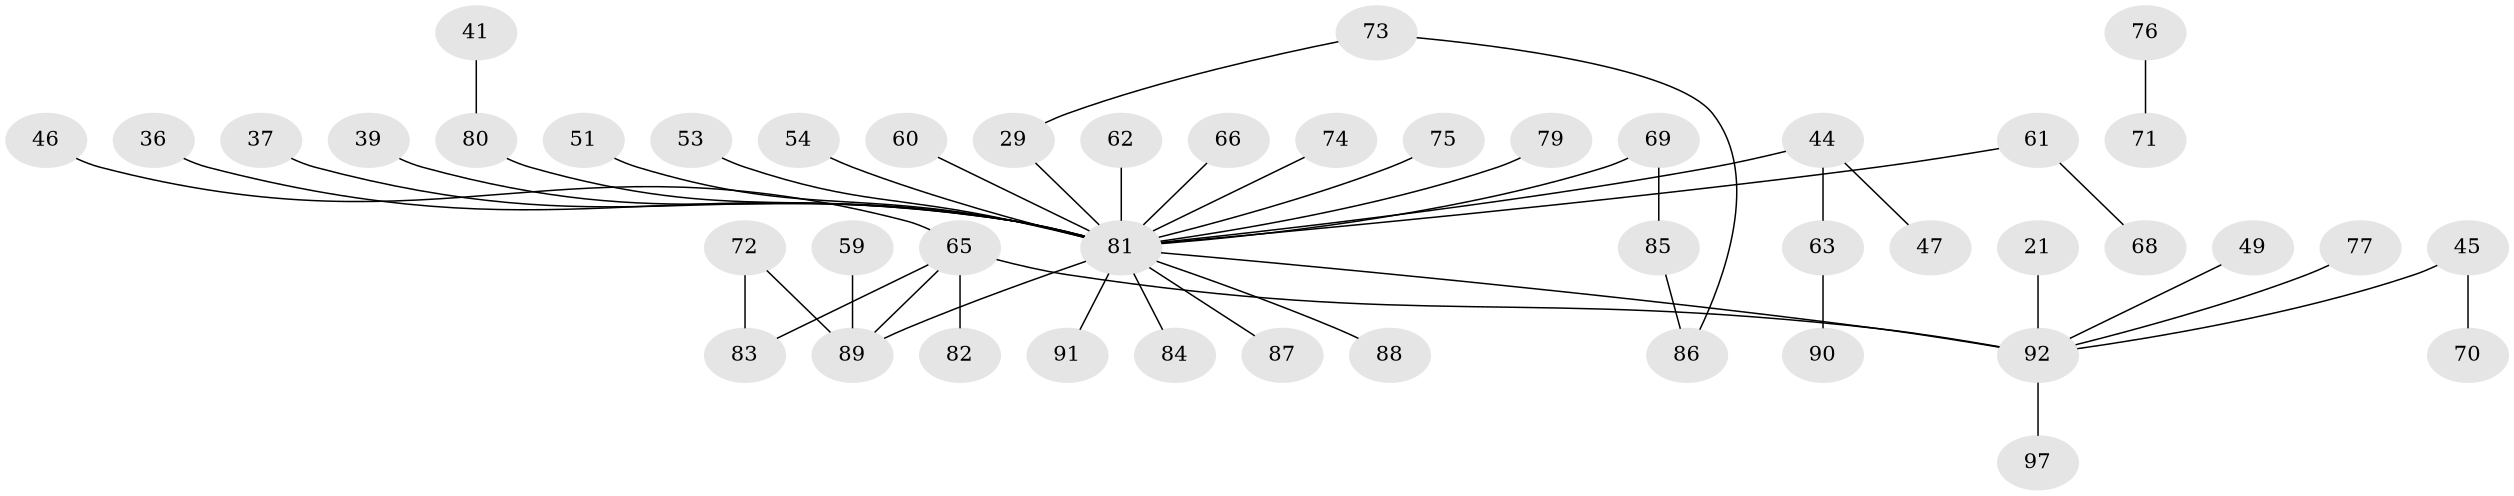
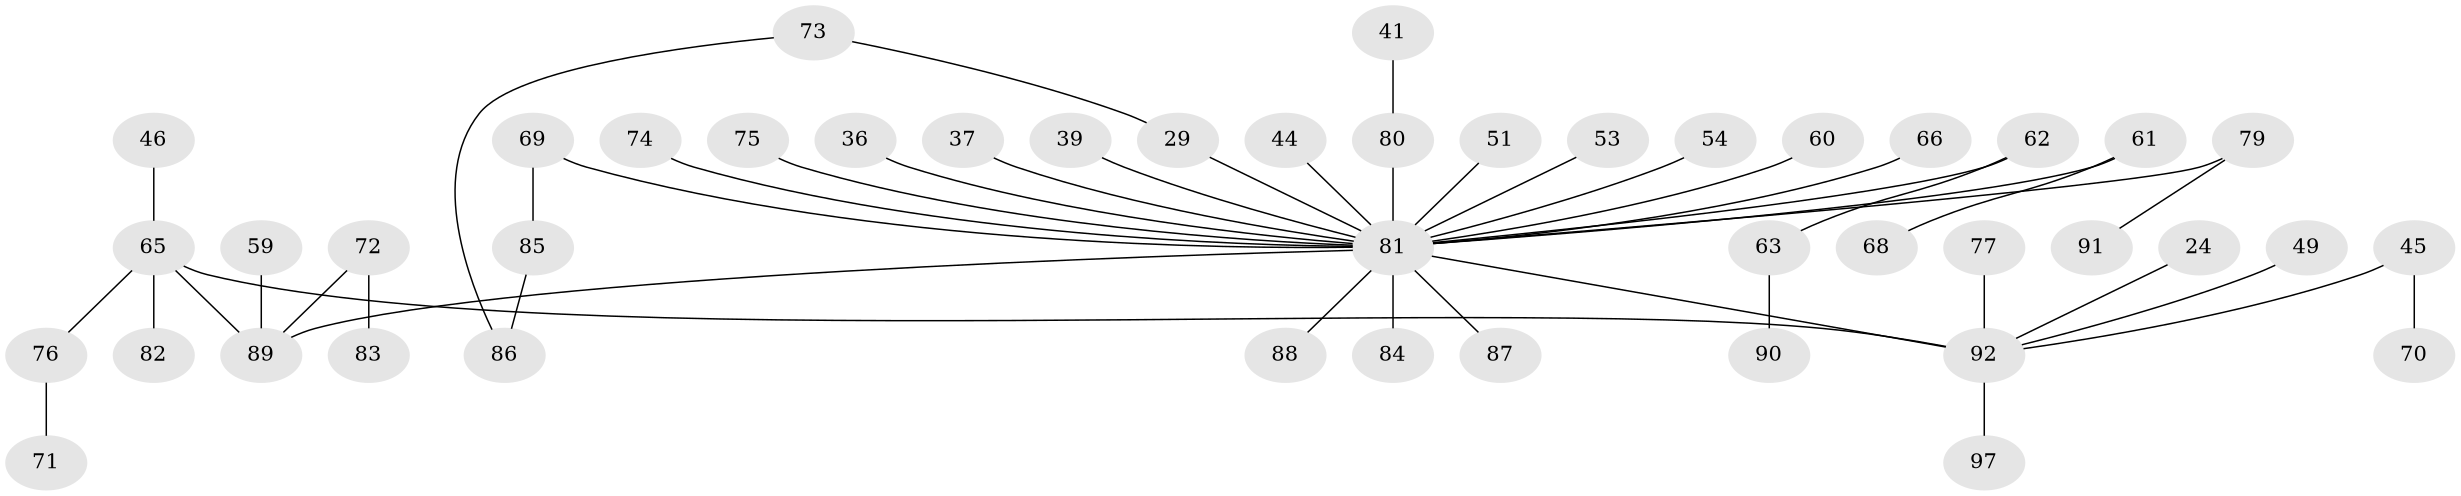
  graph {
    node [color=gray90 style=filled]
    92 [super="+56+43+22"]
    n2 [label=97]
-   24 [label=21]
+   24
    81 [super="+52+57+58+67+23"]
    89 [super="+4"]
    84
    87
    88
    91
    29
    36
    37
    39
    80 [super="+28"]
    41
    44
-   47
    45
    70
    65 [super="+27+30+50"]
    76
    82
    46
    49 [super="+26"]
    51
    53
    54
    59
    60
    61
    68
    62 [super="+34"]
    63
    90
    n35 [label=71]
    66
    69
    85
    86
    72 [super="+64+71"]
    83
    73 [super="+16"]
    74
    75
    77
    79
    92 -- n2
    24 -- 92
    81 -- 92
    81 -- 89
    81 -- 84
    81 -- 87
    81 -- 88
-   81 -- 91
+   79 -- 91
    29 -- 81
    36 -- 81
    37 -- 81
    39 -- 81
    80 -- 81
    41 -- 80
    44 -- 81
-   44 -- 47
    45 -- 92
    45 -- 70
    65 -- 92 [weight=2]
    65 -- 89
-   65 -- 83
+   65 -- 76
    65 -- 82
    76 -- n35
    46 -- 65
    49 -- 92
    51 -- 81
    53 -- 81
    54 -- 81
    59 -- 89
    60 -- 81
    61 -- 81
    61 -- 68
    62 -- 81
-   44 -- 63
+   62 -- 63
    63 -- 90
    66 -- 81
    69 -- 81
    69 -- 85
    85 -- 86
    72 -- 89
    72 -- 83
    73 -- 29
    73 -- 86
    74 -- 81
    75 -- 81
    77 -- 92
    79 -- 81
  }
